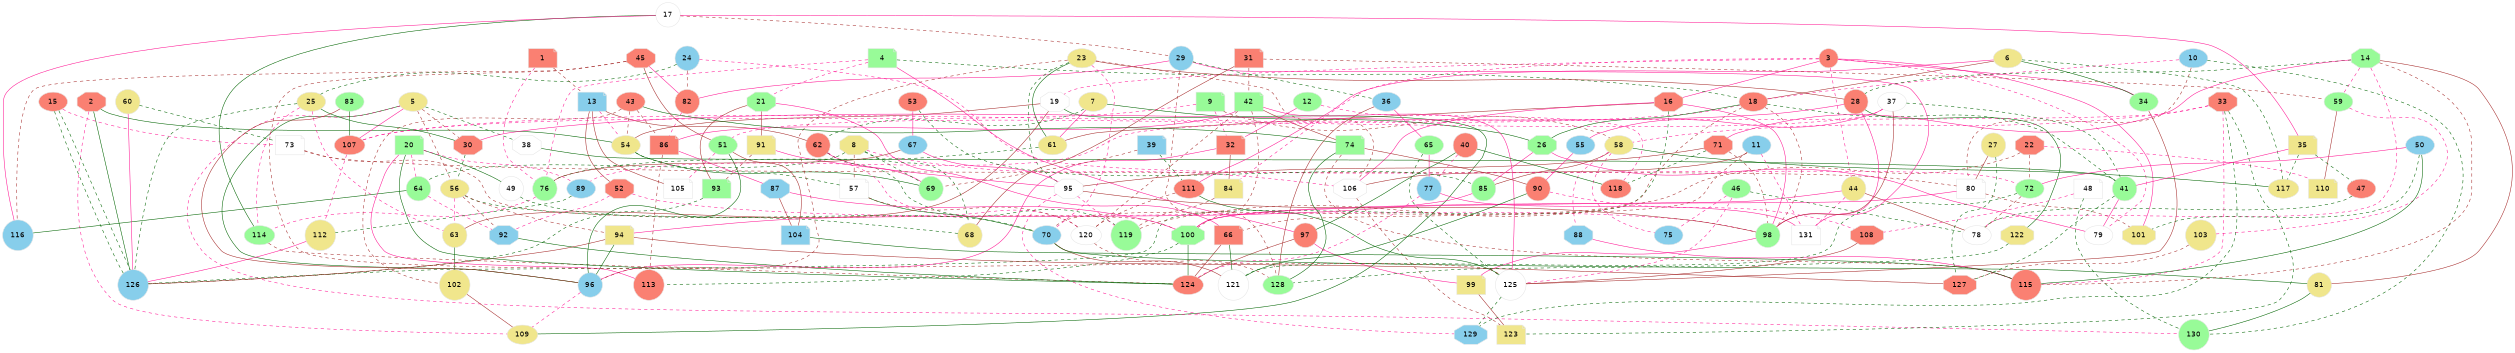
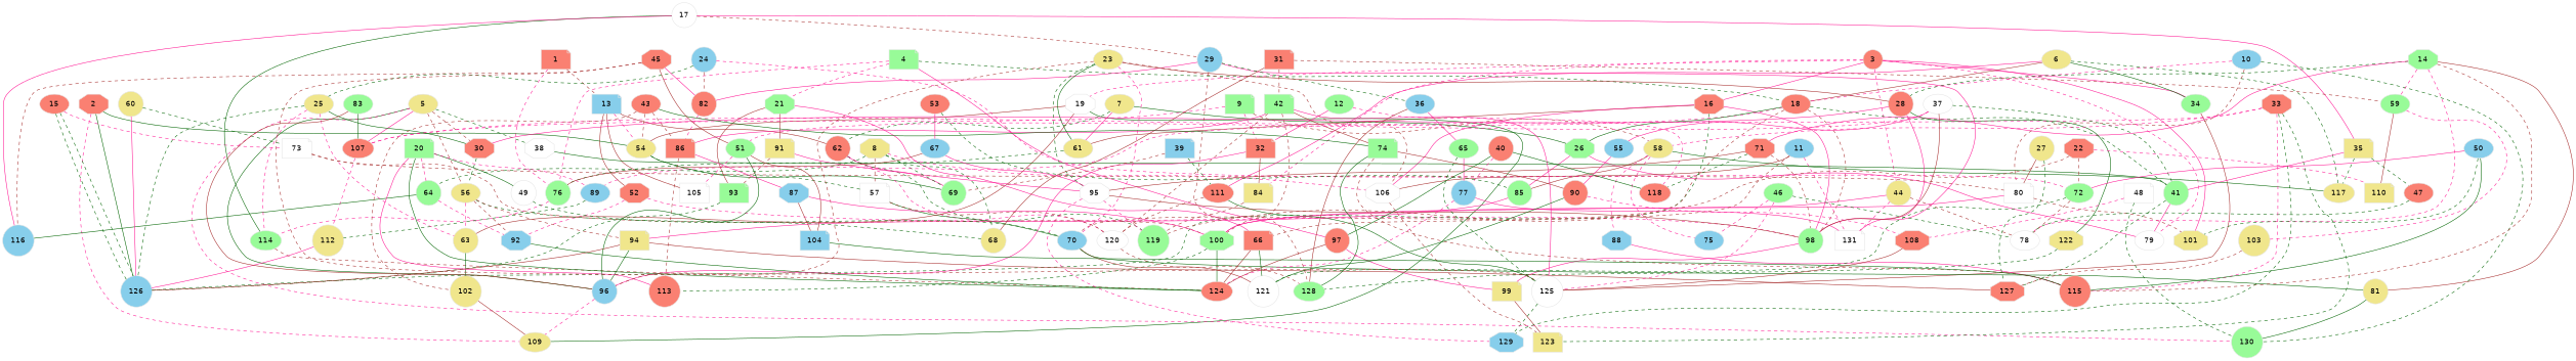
  graph {
    fontname="DejaVu Sans"
    node [color=gray90 fillcolor=salmon fontname="DejaVu Sans" shape=ellipse style=filled]
    edge [color=deeppink fontname="DejaVu Sans" style=dashed]
    1 [shape=note]
    13 [fillcolor=skyblue shape=note]
    76 [fillcolor=palegreen shape=circle]
    54 [fillcolor=khaki]
    62 [shape=circle]
    52 [shape=octagon]
    105 [fillcolor=white shape=note]
    114 [fillcolor=palegreen]
    2 [shape=octagon]
    109 [fillcolor=khaki]
    126 [fillcolor=skyblue shape=circle]
    57 [fillcolor=white shape=note]
    69 [fillcolor=palegreen shape=circle]
    3 [shape=circle]
    16 [shape=octagon]
    19 [fillcolor=white shape=octagon]
    34 [fillcolor=palegreen]
    44 [fillcolor=khaki shape=circle]
    79 [fillcolor=white]
    84 [fillcolor=khaki shape=note]
    101 [fillcolor=khaki shape=octagon]
    61 [fillcolor=khaki]
    106 [fillcolor=white shape=octagon]
    98 [fillcolor=palegreen shape=circle]
    63 [fillcolor=khaki shape=circle]
    125 [fillcolor=white shape=circle]
    131 [fillcolor=white shape=note]
    78 [fillcolor=white]
    100 [fillcolor=palegreen shape=octagon]
    119 [fillcolor=palegreen shape=circle]
    4 [fillcolor=palegreen shape=note]
    18
    21 [fillcolor=palegreen shape=octagon]
    97 [shape=circle]
    107
    26 [fillcolor=palegreen shape=octagon]
    41 [fillcolor=palegreen shape=circle]
    70 [fillcolor=skyblue]
    66 [shape=note]
    91 [fillcolor=khaki shape=note]
    93 [fillcolor=palegreen shape=note]
    124
    99 [fillcolor=khaki shape=note]
    5 [fillcolor=khaki]
    30 [shape=octagon]
    38 [fillcolor=white shape=octagon]
    56 [fillcolor=khaki]
    96 [fillcolor=skyblue shape=circle]
    130 [fillcolor=palegreen shape=circle]
    68 [fillcolor=khaki shape=circle]
    92 [fillcolor=skyblue shape=octagon]
    94 [fillcolor=khaki shape=note]
    112 [fillcolor=khaki shape=circle]
    6 [fillcolor=khaki]
    111
    117 [fillcolor=khaki]
    120 [fillcolor=white]
    7 [fillcolor=khaki]
    85 [fillcolor=palegreen shape=circle]
    8 [fillcolor=khaki shape=octagon]
    64 [fillcolor=palegreen shape=circle]
    116 [fillcolor=skyblue shape=circle]
    123 [fillcolor=khaki shape=note]
    9 [fillcolor=palegreen shape=note]
    32 [shape=note]
    58 [fillcolor=khaki]
    75 [fillcolor=skyblue]
    88 [fillcolor=skyblue shape=octagon]
    10 [fillcolor=skyblue]
    80 [fillcolor=white shape=note]
    11 [fillcolor=skyblue]
    121 [fillcolor=white shape=circle]
    12 [fillcolor=palegreen]
    118
    14 [fillcolor=palegreen shape=octagon]
    28 [shape=circle]
    59 [fillcolor=palegreen]
    71 [shape=octagon]
    81 [fillcolor=khaki shape=circle]
    115 [shape=circle]
    122 [fillcolor=khaki shape=octagon]
    110 [fillcolor=khaki shape=note]
    103 [fillcolor=khaki shape=circle]
    95 [fillcolor=white shape=octagon]
    15
    73 [fillcolor=white shape=note]
    17 [fillcolor=white shape=circle]
    29 [fillcolor=skyblue shape=circle]
    35 [fillcolor=khaki shape=note]
    82 [shape=circle]
    36 [fillcolor=skyblue]
    128 [fillcolor=palegreen]
    47
    127 [shape=octagon]
    102 [fillcolor=khaki shape=circle]
    20 [fillcolor=palegreen shape=note]
    49 [fillcolor=white shape=circle]
    89 [fillcolor=skyblue]
    113 [shape=circle]
    22 [shape=octagon]
    72 [fillcolor=palegreen]
    23 [fillcolor=khaki]
    129 [fillcolor=skyblue shape=octagon]
    24 [fillcolor=skyblue shape=circle]
    25 [fillcolor=khaki]
    86 [shape=note]
    27 [fillcolor=khaki shape=circle]
    65 [fillcolor=palegreen]
    31 [shape=note]
    42 [fillcolor=palegreen shape=note]
    74 [fillcolor=palegreen shape=note]
    33 [shape=octagon]
    77 [fillcolor=skyblue shape=circle]
    37 [fillcolor=white]
    51 [fillcolor=palegreen]
    55 [fillcolor=skyblue]
    104 [fillcolor=skyblue shape=note]
    90 [shape=circle]
    39 [fillcolor=skyblue shape=note]
    40 [shape=circle]
    87 [fillcolor=skyblue shape=octagon]
    43
    45 [shape=octagon]
    46 [fillcolor=palegreen]
    48 [fillcolor=white shape=note]
    108 [shape=octagon]
    50 [fillcolor=skyblue]
    53
    67 [fillcolor=skyblue]
    60 [fillcolor=khaki shape=circle]
    83 [fillcolor=palegreen]
    1 -- 13 [color=brown]
    1 -- 76
    13 -- 54
    13 -- 62 [color=brown style=solid]
    13 -- 52 [color=brown style=solid]
    13 -- 105 [color=brown style=solid]
    76 -- 114
    54 -- 57 [color=darkgreen]
    54 -- 69 [color=darkgreen style=solid]
    62 -- 69 [style=solid]
    62 -- 119 [color=darkgreen]
    62 -- 120
    52 -- 98
    52 -- 92
    114 -- 124 [color=brown]
    2 -- 54 [color=darkgreen style=solid]
    2 -- 109
    2 -- 126 [color=darkgreen style=solid]
    57 -- 70 [color=darkgreen style=solid]
    57 -- 120 [color=brown]
    3 -- 16 [style=solid]
    3 -- 19
    3 -- 34 [style=solid]
    3 -- 44
    3 -- 79
    3 -- 84
    3 -- 101 [style=solid]
    16 -- 126 [color=darkgreen]
    16 -- 61 [color=brown style=solid]
    16 -- 106 [style=solid]
    16 -- 98 [style=solid]
    19 -- 54 [color=brown style=solid]
    19 -- 109 [color=darkgreen style=solid]
    19 -- 63 [color=brown style=solid]
    34 -- 125 [color=brown style=solid]
    44 -- 131
-   44 -- 78 [color=brown style=solid]
+   44 -- 78 [color=brown]
    44 -- 100 [style=solid]
    84 -- 119 [color=brown]
    61 -- 76 [color=darkgreen]
    106 -- 123 [color=brown]
    98 -- 99 [style=solid]
    63 -- 102 [color=darkgreen style=solid]
    125 -- 129 [color=darkgreen]
    100 -- 124 [color=darkgreen style=solid]
    100 -- 113 [color=darkgreen]
    4 -- 76
    4 -- 18 [color=darkgreen]
    4 -- 21
    4 -- 97 [style=solid]
    18 -- 98 [color=brown]
    18 -- 107
    18 -- 26 [color=darkgreen style=solid]
    18 -- 41 [color=darkgreen]
    18 -- 70 [color=brown]
    21 -- 66 [style=solid]
    21 -- 91 [color=brown style=solid]
    21 -- 93 [color=brown style=solid]
    97 -- 124 [color=brown style=solid]
    97 -- 99 [style=solid]
    107 -- 112
    26 -- 79 [style=solid]
    26 -- 85 [style=solid]
    41 -- 79 [style=solid]
    41 -- 127 [color=darkgreen]
    70 -- 121 [color=brown style=solid]
    70 -- 81 [color=darkgreen style=solid]
    66 -- 124 [color=brown style=solid]
    66 -- 121 [color=darkgreen style=solid]
    91 -- 93 [color=brown]
    91 -- 95 [style=solid]
    93 -- 126 [color=darkgreen]
    99 -- 123 [color=brown style=solid]
    5 -- 107 [style=solid]
    5 -- 30 [color=brown]
    5 -- 38 [color=darkgreen]
    5 -- 56 [color=brown]
    5 -- 96 [color=darkgreen style=solid]
    5 -- 130
    30 -- 56 [color=darkgreen]
    38 -- 41 [color=darkgreen style=solid]
    56 -- 63
    56 -- 68 [color=darkgreen]
    56 -- 92 [color=brown]
    56 -- 94 [color=brown]
    96 -- 109
    92 -- 124 [color=darkgreen style=solid]
    94 -- 126 [color=brown style=solid]
    94 -- 96 [color=darkgreen style=solid]
    94 -- 127 [color=brown style=solid]
    112 -- 126 [style=solid]
    6 -- 34 [color=darkgreen style=solid]
    6 -- 18 [color=brown style=solid]
    6 -- 111 [style=solid]
    6 -- 117 [color=darkgreen]
    111 -- 125 [color=darkgreen style=solid]
    111 -- 120 [color=brown]
    120 -- 128 [color=brown]
    7 -- 62 [color=darkgreen]
    7 -- 61 [style=solid]
    7 -- 26 [color=darkgreen style=solid]
    85 -- 94 [style=solid]
    8 -- 57 [color=brown]
    8 -- 69 [color=darkgreen]
    8 -- 106
    8 -- 68 [color=darkgreen]
    8 -- 64 [color=darkgreen]
    64 -- 92
    64 -- 116 [color=darkgreen style=solid]
    9 -- 107
    9 -- 32
    9 -- 58 [color=brown]
    32 -- 84 [color=brown style=solid]
    32 -- 96 [style=solid]
    58 -- 117 [color=darkgreen style=solid]
    58 -- 85 [color=brown style=solid]
    58 -- 75
    58 -- 88
    88 -- 115 [style=solid]
    10 -- 18
    10 -- 130 [color=darkgreen]
    10 -- 80 [color=brown]
    80 -- 101 [color=brown]
    80 -- 100 [style=solid]
    11 -- 106 [color=brown style=solid]
    11 -- 131
    11 -- 66 [color=brown]
    12 -- 32 [style=solid]
    12 -- 118
    14 -- 78
    14 -- 28 [color=darkgreen]
    14 -- 59
    14 -- 71 [style=solid]
    14 -- 81 [color=brown style=solid]
    14 -- 115 [color=brown]
    28 -- 131 [style=solid]
    28 -- 30 [style=solid]
    28 -- 122 [color=darkgreen style=solid]
    59 -- 110 [color=brown style=solid]
    59 -- 103
    71 -- 98 [color=brown]
    71 -- 118 [color=darkgreen]
    71 -- 95 [color=brown style=solid]
    81 -- 130 [color=darkgreen style=solid]
    122 -- 128 [color=darkgreen]
    103 -- 127 [color=brown]
    95 -- 98 [color=brown style=solid]
    95 -- 119
    95 -- 129
    15 -- 126 [color=darkgreen]
    15 -- 126 [color=darkgreen]
    15 -- 73
    73 -- 100 [color=brown]
    73 -- 80 [color=brown]
    17 -- 114 [color=darkgreen style=solid]
    17 -- 116 [style=solid]
    17 -- 29 [color=brown]
    17 -- 35 [style=solid]
    29 -- 98 [style=solid]
    29 -- 82 [style=solid]
    29 -- 36 [color=darkgreen]
    29 -- 128 [color=brown]
    35 -- 41 [style=solid]
    35 -- 117 [color=darkgreen]
    35 -- 47 [color=darkgreen]
    82 -- 86
    36 -- 128 [color=brown style=solid]
    36 -- 65 [style=solid]
    47 -- 78 [color=darkgreen]
    102 -- 109 [color=brown style=solid]
    20 -- 124 [color=darkgreen style=solid]
    20 -- 64
    20 -- 49 [color=darkgreen style=solid]
    20 -- 89
    20 -- 113 [style=solid]
    49 -- 70 [color=darkgreen]
    89 -- 112 [color=darkgreen]
    22 -- 119 [color=brown]
    22 -- 110
    22 -- 72 [color=brown]
    72 -- 78 [color=brown]
    72 -- 121 [color=darkgreen]
    23 -- 61 [color=darkgreen style=solid]
    23 -- 106 [color=brown]
    23 -- 70
    23 -- 96 [color=brown]
    23 -- 28 [color=brown style=solid]
    23 -- 95 [color=darkgreen]
    24 -- 82 [color=brown]
    24 -- 72
    24 -- 25 [color=darkgreen]
    25 -- 114
    25 -- 126 [color=darkgreen]
    25 -- 63
    25 -- 30 [color=darkgreen style=solid]
    86 -- 113 [color=brown]
    86 -- 87 [style=solid]
    27 -- 80 [color=brown style=solid]
    27 -- 127 [color=darkgreen]
    65 -- 125 [color=darkgreen]
    65 -- 77 [style=solid]
    31 -- 68 [color=brown style=solid]
    31 -- 59 [color=brown]
    31 -- 42 [color=brown]
    42 -- 125 [style=solid]
    42 -- 100 [color=brown]
    42 -- 120 [color=brown]
    42 -- 86 [style=solid]
    42 -- 74 [color=brown style=solid]
    74 -- 115 [color=brown]
    74 -- 128 [color=darkgreen style=solid]
    74 -- 90 [color=brown style=solid]
    33 -- 123 [color=darkgreen]
    33 -- 58
    33 -- 115
    33 -- 89
    33 -- 129 [color=darkgreen]
    77 -- 131 [style=solid]
    77 -- 124
    37 -- 98 [color=brown style=solid]
    37 -- 41 [color=darkgreen]
    37 -- 51
    37 -- 55 [style=solid]
    51 -- 105
    51 -- 96 [color=darkgreen style=solid]
    51 -- 104 [color=brown style=solid]
    55 -- 90 [style=solid]
    104 -- 115 [color=darkgreen style=solid]
    90 -- 121 [color=darkgreen style=solid]
    90 -- 108
    39 -- 69 [color=brown]
    39 -- 111 [color=darkgreen]
    40 -- 97 [color=darkgreen style=solid]
    40 -- 118 [color=darkgreen style=solid]
    40 -- 77
    87 -- 100 [style=solid]
    87 -- 104 [color=brown style=solid]
    43 -- 54 [color=brown]
    43 -- 102 [color=brown]
    43 -- 86 [color=brown]
    43 -- 74 [color=darkgreen style=solid]
    45 -- 125 [color=brown]
    45 -- 116 [color=brown]
    45 -- 82 [style=solid]
    45 -- 51 [color=brown style=solid]
    46 -- 125
    46 -- 78 [color=darkgreen]
    46 -- 75
    48 -- 130 [color=darkgreen]
    48 -- 108
    108 -- 125 [color=brown style=solid]
    50 -- 101 [color=darkgreen]
    50 -- 115 [color=darkgreen style=solid]
    50 -- 72 [style=solid]
    53 -- 85 [color=darkgreen]
    53 -- 67 [style=solid]
    67 -- 76 [color=brown style=solid]
    67 -- 95 [style=solid]
    60 -- 126 [style=solid]
    60 -- 73 [color=darkgreen]
    83 -- 107 [color=darkgreen style=solid]
    83 -- 96 [color=brown style=solid]
  }
